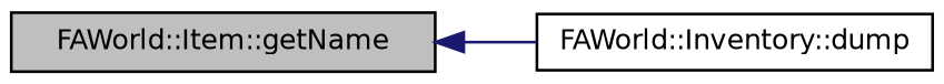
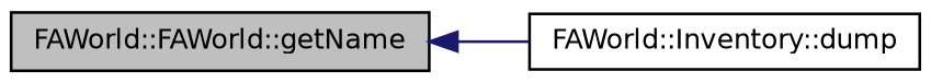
  digraph {
    rankdir=LR
    node [color=black fontname=Helvetica fontsize=10 shape=record style=filled]
-   n1 [fillcolor=grey75 fontcolor=black height=0.2 label="FAWorld::Item::getName" width=0.4]
+   n1 [fillcolor=grey75 fontcolor=black height=0.2 label="FAWorld::FAWorld::getName" width=0.4]
    n2 [fillcolor=white height=0.2 label="FAWorld::Inventory::dump" width=0.4]
    n1 -> n2 [color=midnightblue dir=back fontname=Helvetica fontsize=10 labelfontname=Helvetica labelfontsize=10 style=solid]
  }
